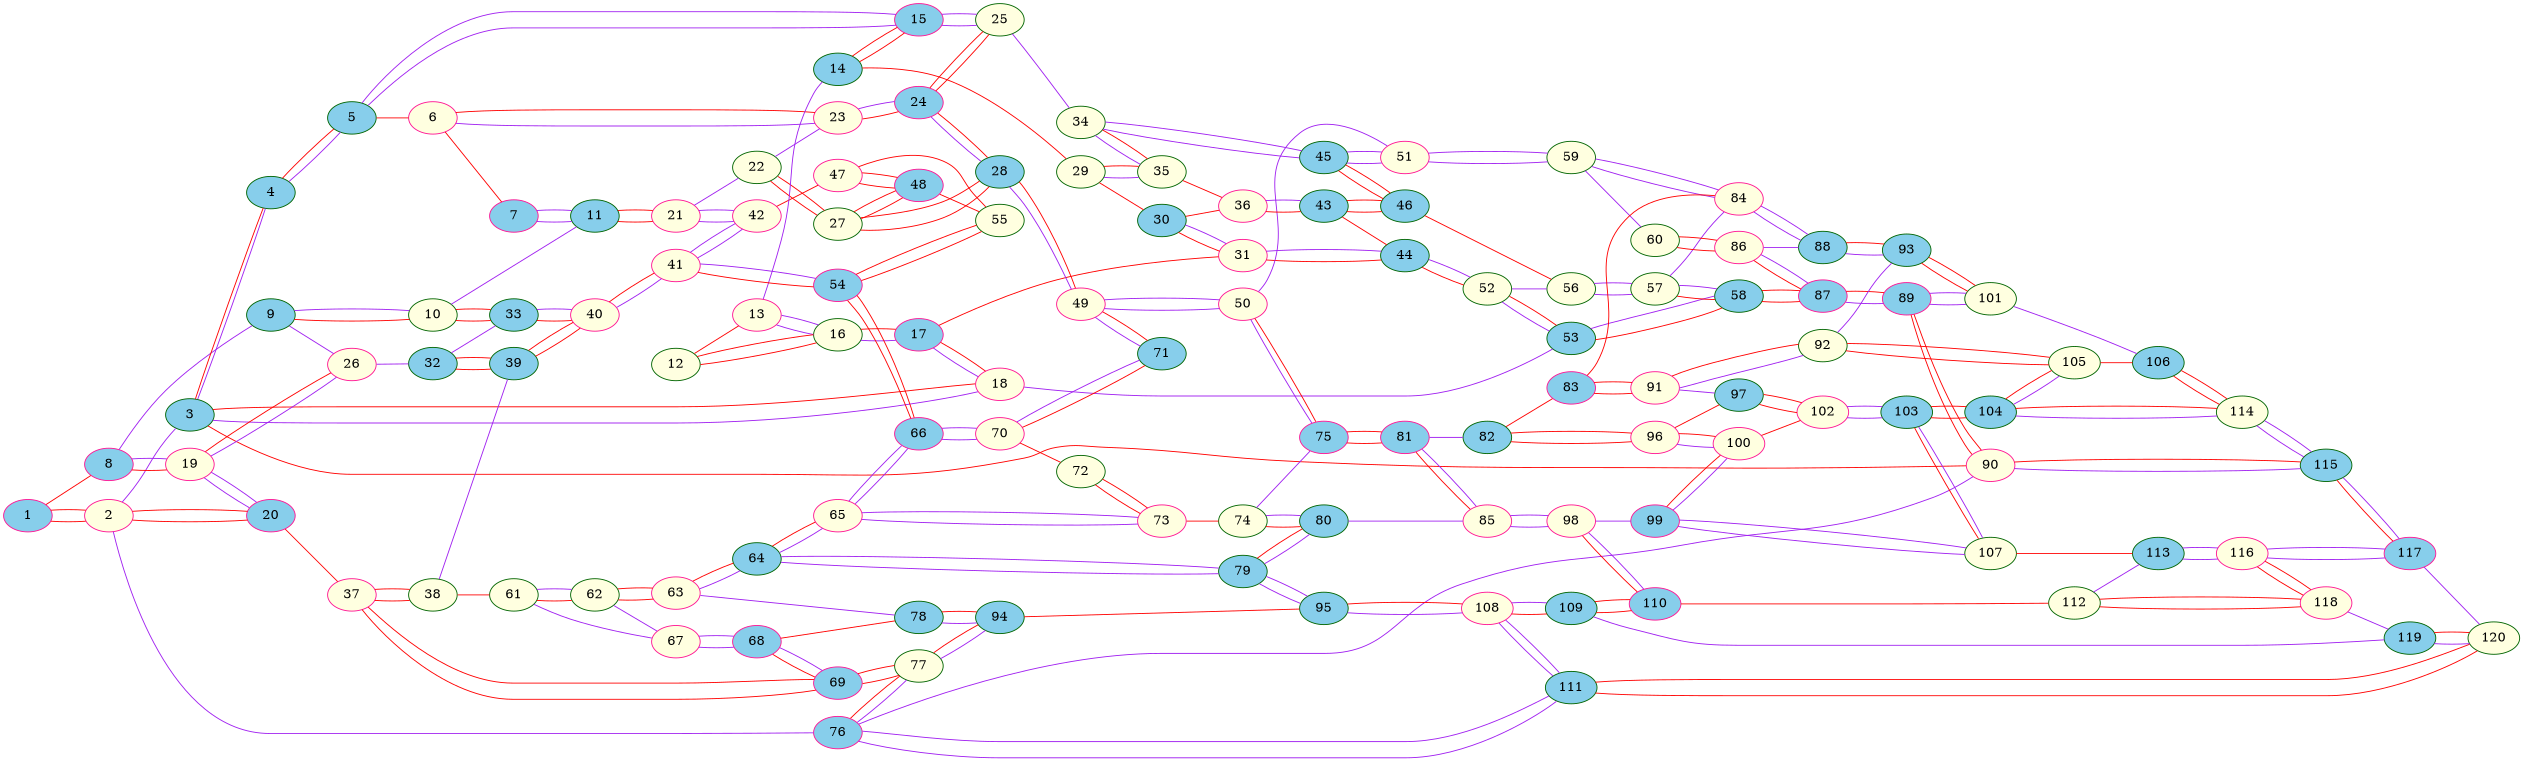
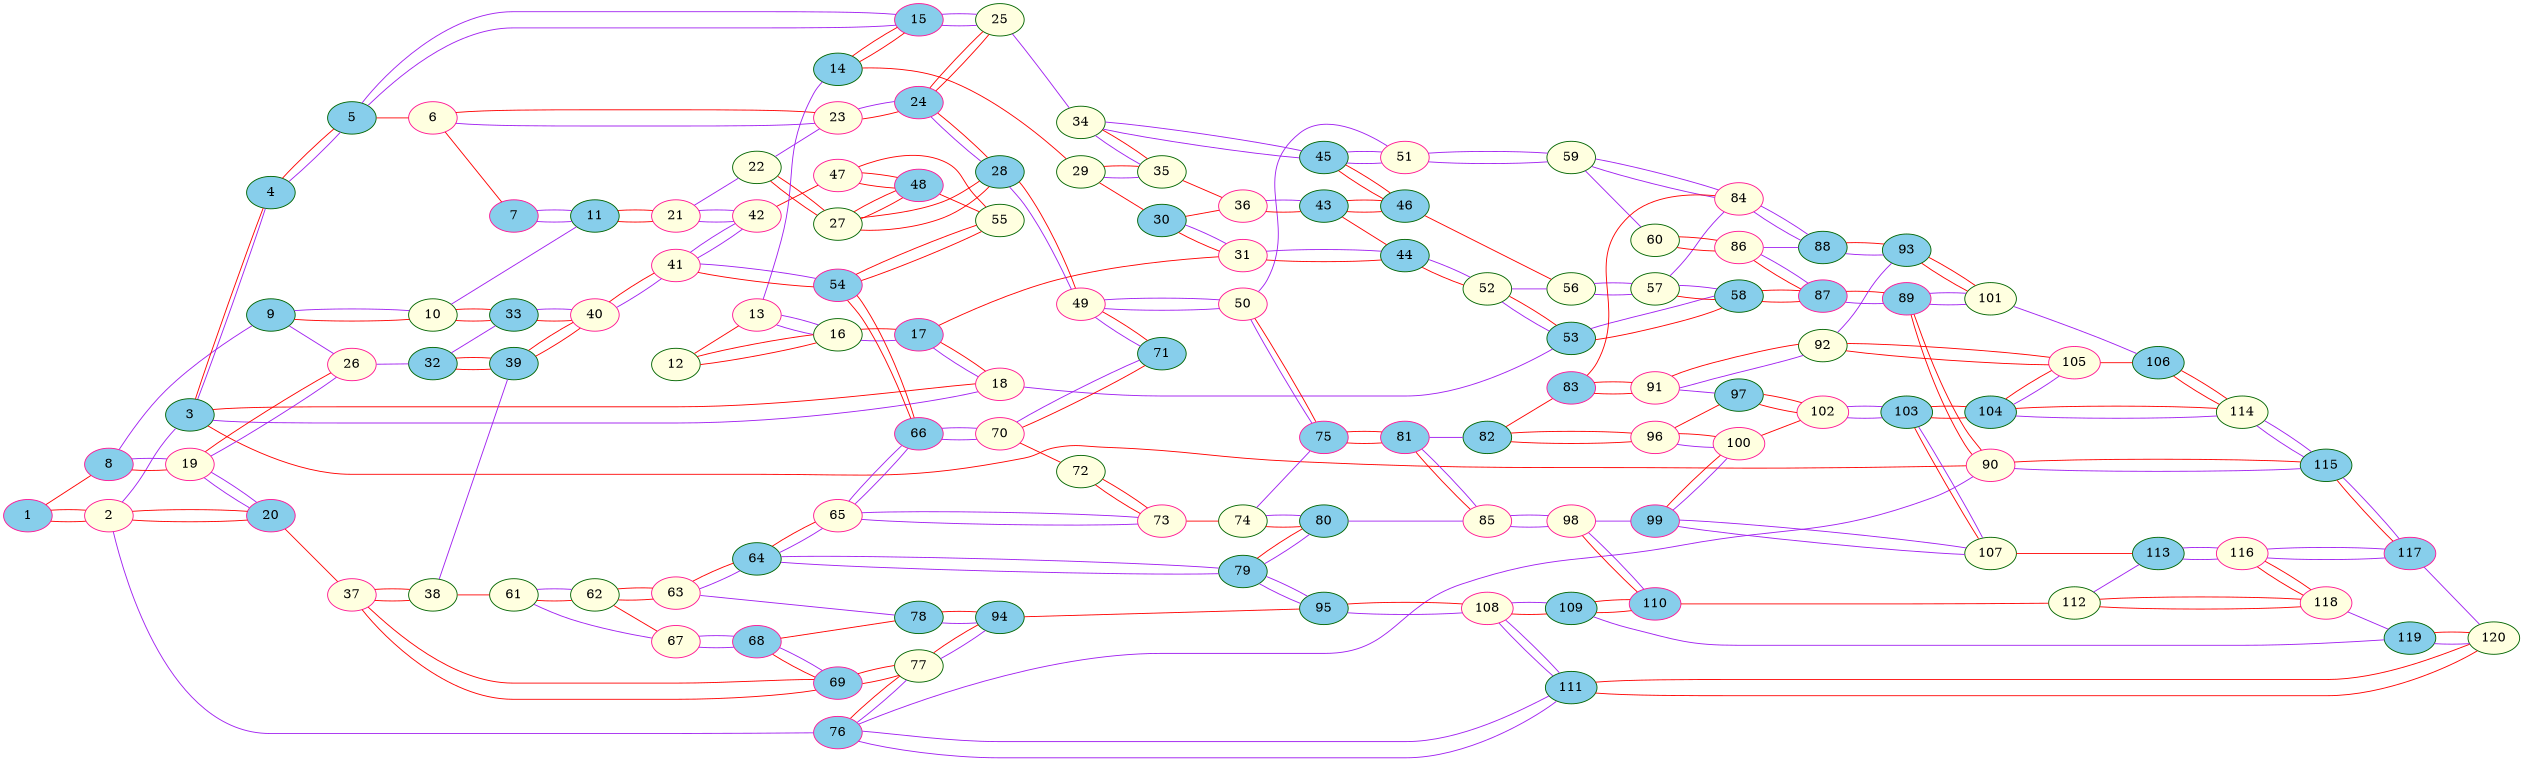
  graph {
    rankdir=LR
    node [color=darkgreen fillcolor=lightyellow style=filled]
    edge [color=red]
    1 [color=deeppink fillcolor=skyblue]
    2 [color=deeppink]
    8 [color=deeppink fillcolor=skyblue]
    3 [fillcolor=skyblue]
    20 [color=deeppink fillcolor=skyblue]
    76 [color=deeppink fillcolor=skyblue]
    9 [fillcolor=skyblue]
    19 [color=deeppink]
    4 [fillcolor=skyblue]
    18 [color=deeppink]
    90 [color=deeppink]
    37 [color=deeppink]
    77
    111 [fillcolor=skyblue]
    5 [fillcolor=skyblue]
    53 [fillcolor=skyblue]
    115 [fillcolor=skyblue]
    6 [color=deeppink]
    15 [color=deeppink fillcolor=skyblue]
    7 [color=deeppink fillcolor=skyblue]
    23 [color=deeppink]
    25
    11 [fillcolor=skyblue]
    24 [color=deeppink fillcolor=skyblue]
    21 [color=deeppink]
    10
    26 [color=deeppink]
    33 [fillcolor=skyblue]
    32 [fillcolor=skyblue]
    40 [color=deeppink]
    22
    42 [color=deeppink]
    13 [color=deeppink]
    12
    16
    14 [fillcolor=skyblue]
    17 [color=deeppink fillcolor=skyblue]
    29
    30 [fillcolor=skyblue]
    35
    34
    31 [color=deeppink]
    44 [fillcolor=skyblue]
    58 [fillcolor=skyblue]
    38
    69 [color=deeppink fillcolor=skyblue]
    27
    47 [color=deeppink]
    28 [fillcolor=skyblue]
    48 [color=deeppink fillcolor=skyblue]
    49 [color=deeppink]
    45 [fillcolor=skyblue]
    39 [fillcolor=skyblue]
    55
    50 [color=deeppink]
    71 [fillcolor=skyblue]
    36 [color=deeppink]
    43 [fillcolor=skyblue]
    52
    41 [color=deeppink]
    46 [fillcolor=skyblue]
    51 [color=deeppink]
    61
    62
    67 [color=deeppink]
    54 [color=deeppink fillcolor=skyblue]
    66 [color=deeppink fillcolor=skyblue]
    56
    59
    57
    75 [color=deeppink fillcolor=skyblue]
    81 [color=deeppink fillcolor=skyblue]
    60
    84 [color=deeppink]
    87 [color=deeppink fillcolor=skyblue]
    70 [color=deeppink]
    86 [color=deeppink]
    89 [color=deeppink fillcolor=skyblue]
    88 [fillcolor=skyblue]
    63 [color=deeppink]
    68 [color=deeppink fillcolor=skyblue]
    64 [fillcolor=skyblue]
    78 [fillcolor=skyblue]
    65 [color=deeppink]
    79 [fillcolor=skyblue]
    94 [fillcolor=skyblue]
    73 [color=deeppink]
    80 [fillcolor=skyblue]
    95 [fillcolor=skyblue]
    74
    72
    85 [color=deeppink]
    82 [fillcolor=skyblue]
    120
    108 [color=deeppink]
    98 [color=deeppink]
    83 [color=deeppink fillcolor=skyblue]
    96 [color=deeppink]
    91 [color=deeppink]
    97 [fillcolor=skyblue]
    100 [color=deeppink]
    92
    93 [fillcolor=skyblue]
    99 [color=deeppink fillcolor=skyblue]
    110 [color=deeppink fillcolor=skyblue]
    101
    106 [fillcolor=skyblue]
    117 [color=deeppink fillcolor=skyblue]
-   105
+   105 [color=deeppink]
    102 [color=deeppink]
    109 [fillcolor=skyblue]
    103 [fillcolor=skyblue]
    107
    112
    113 [fillcolor=skyblue]
    114
    104 [fillcolor=skyblue]
    116 [color=deeppink]
    119 [fillcolor=skyblue]
    118 [color=deeppink]
    1 -- 2
    1 -- 2
    1 -- 8
    2 -- 3 [color=purple]
    2 -- 20
    2 -- 20
    2 -- 76 [color=purple]
    8 -- 9 [color=purple]
    8 -- 19
    8 -- 19 [color=purple]
    3 -- 4 [color=purple]
    3 -- 4
    3 -- 18 [color=purple]
    3 -- 18
    3 -- 90
    20 -- 37
    76 -- 90 [color=purple]
    76 -- 77 [color=purple]
    76 -- 77
    76 -- 111 [color=purple]
    76 -- 111 [color=purple]
    9 -- 10
    9 -- 10 [color=purple]
    9 -- 26 [color=purple]
    19 -- 20 [color=purple]
    19 -- 20 [color=purple]
    19 -- 26 [color=purple]
    19 -- 26
    4 -- 5 [color=purple]
    4 -- 5
    18 -- 53 [color=purple]
    90 -- 115 [color=purple]
    90 -- 115
    37 -- 38
    37 -- 38
    37 -- 69
    37 -- 69
    77 -- 94 [color=purple]
    77 -- 94
    111 -- 120
    111 -- 120
    5 -- 6
    5 -- 15 [color=purple]
    5 -- 15 [color=purple]
    53 -- 58
    53 -- 58 [color=purple]
    115 -- 117
    115 -- 117 [color=purple]
    6 -- 7
    6 -- 23 [color=purple]
    6 -- 23
    15 -- 25 [color=purple]
    15 -- 25 [color=purple]
    7 -- 11 [color=purple]
    7 -- 11 [color=purple]
    23 -- 24
    23 -- 24 [color=purple]
    25 -- 34 [color=purple]
    11 -- 21
    11 -- 21
    24 -- 25
    24 -- 25
    24 -- 28 [color=purple]
    24 -- 28
    21 -- 22 [color=purple]
    21 -- 42 [color=purple]
    21 -- 42 [color=purple]
    10 -- 11 [color=purple]
    10 -- 33
    10 -- 33
    26 -- 32 [color=purple]
    33 -- 40
    33 -- 40 [color=purple]
    32 -- 33 [color=purple]
    32 -- 39
    32 -- 39
    40 -- 41 [color=purple]
    40 -- 41
    22 -- 23 [color=purple]
    22 -- 27
    22 -- 27
    42 -- 47
    13 -- 16 [color=purple]
    13 -- 16 [color=purple]
    13 -- 14 [color=purple]
    12 -- 13
    12 -- 16
    12 -- 16
    16 -- 17 [color=purple]
    16 -- 17
    14 -- 15
    14 -- 15
    14 -- 29
    17 -- 18 [color=purple]
    17 -- 18
    17 -- 31
    29 -- 30
    29 -- 35 [color=purple]
    29 -- 35
    30 -- 31
    30 -- 31 [color=purple]
    30 -- 36
    35 -- 36
    34 -- 35 [color=purple]
    34 -- 35
    34 -- 45 [color=purple]
    34 -- 45 [color=purple]
    31 -- 44
    31 -- 44 [color=purple]
    44 -- 52
    44 -- 52 [color=purple]
    58 -- 87
    58 -- 87
    38 -- 39 [color=purple]
    38 -- 61
    69 -- 77
    69 -- 77
    27 -- 28
    27 -- 28
    27 -- 48
    27 -- 48
    47 -- 48
    47 -- 48
    47 -- 55
    28 -- 49 [color=purple]
    28 -- 49
    48 -- 55
    49 -- 50 [color=purple]
    49 -- 50 [color=purple]
    49 -- 71 [color=purple]
    49 -- 71
    45 -- 46
    45 -- 46
    45 -- 51 [color=purple]
    45 -- 51 [color=purple]
    39 -- 40
    39 -- 40
    50 -- 51 [color=purple]
    50 -- 75 [color=purple]
    50 -- 75
    36 -- 43
    36 -- 43 [color=purple]
    43 -- 44
    43 -- 46
    43 -- 46
    52 -- 53 [color=purple]
    52 -- 53
    52 -- 56 [color=purple]
    41 -- 42 [color=purple]
    41 -- 42 [color=purple]
    41 -- 54
    41 -- 54 [color=purple]
    46 -- 56
    51 -- 59 [color=purple]
    51 -- 59 [color=purple]
    61 -- 62
    61 -- 62 [color=purple]
    61 -- 67 [color=purple]
-   62 -- 67 [color=purple]
+   62 -- 67
    62 -- 63
    62 -- 63
    67 -- 68 [color=purple]
    67 -- 68 [color=purple]
    54 -- 55
    54 -- 55
    54 -- 66
    54 -- 66
    66 -- 70 [color=purple]
    66 -- 70 [color=purple]
    56 -- 57 [color=purple]
    56 -- 57 [color=purple]
    59 -- 60 [color=purple]
    59 -- 84 [color=purple]
    59 -- 84 [color=purple]
    57 -- 58
    57 -- 58 [color=purple]
    57 -- 84 [color=purple]
    75 -- 81
    75 -- 81
    81 -- 85
    81 -- 85 [color=purple]
    81 -- 82 [color=purple]
    60 -- 86
    60 -- 86
    84 -- 88 [color=purple]
    84 -- 88 [color=purple]
    87 -- 89 [color=purple]
    87 -- 89
    70 -- 71
    70 -- 71 [color=purple]
    70 -- 72
    86 -- 87
    86 -- 87 [color=purple]
    86 -- 88 [color=purple]
    89 -- 90
    89 -- 90
    89 -- 101 [color=purple]
    89 -- 101 [color=purple]
    88 -- 93 [color=purple]
    88 -- 93
    63 -- 64 [color=purple]
    63 -- 64
    63 -- 78 [color=purple]
    68 -- 69
    68 -- 69 [color=purple]
    68 -- 78
    64 -- 65 [color=purple]
    64 -- 65
    64 -- 79 [color=purple]
    64 -- 79 [color=purple]
    78 -- 94 [color=purple]
    78 -- 94
    65 -- 66 [color=purple]
    65 -- 66 [color=purple]
    65 -- 73 [color=purple]
    65 -- 73 [color=purple]
    79 -- 80 [color=purple]
    79 -- 80
    79 -- 95 [color=purple]
    79 -- 95 [color=purple]
    94 -- 95
    73 -- 74
    80 -- 85 [color=purple]
    95 -- 108 [color=purple]
    95 -- 108
    74 -- 75 [color=purple]
    74 -- 80
    74 -- 80 [color=purple]
    72 -- 73
    72 -- 73
    85 -- 98 [color=purple]
    85 -- 98 [color=purple]
    82 -- 83
    82 -- 96
    82 -- 96
    108 -- 111 [color=purple]
    108 -- 111 [color=purple]
    108 -- 109
    108 -- 109 [color=purple]
    98 -- 99 [color=purple]
    98 -- 110
    98 -- 110 [color=purple]
    83 -- 84
    83 -- 91
    83 -- 91
    96 -- 97
    96 -- 100 [color=purple]
    96 -- 100
    91 -- 97 [color=purple]
    91 -- 92 [color=purple]
    91 -- 92
    97 -- 102
    97 -- 102
    100 -- 102
    92 -- 93 [color=purple]
    92 -- 105
    92 -- 105
    93 -- 101
    93 -- 101
    99 -- 100 [color=purple]
    99 -- 100
    99 -- 107 [color=purple]
    99 -- 107 [color=purple]
    110 -- 112
    101 -- 106 [color=purple]
    106 -- 114
    106 -- 114
    117 -- 120 [color=purple]
    105 -- 106
    102 -- 103 [color=purple]
    102 -- 103 [color=purple]
    109 -- 110
    109 -- 110
    109 -- 119 [color=purple]
    103 -- 107
    103 -- 107 [color=purple]
    103 -- 104
    103 -- 104
    107 -- 113
    112 -- 113 [color=purple]
    112 -- 118
    112 -- 118
    113 -- 116 [color=purple]
    113 -- 116 [color=purple]
    114 -- 115 [color=purple]
    114 -- 115 [color=purple]
    104 -- 105 [color=purple]
    104 -- 105
    104 -- 114 [color=purple]
    104 -- 114
    116 -- 117 [color=purple]
    116 -- 117 [color=purple]
    116 -- 118
    116 -- 118
    119 -- 120 [color=purple]
    119 -- 120
    118 -- 119 [color=purple]
  }
